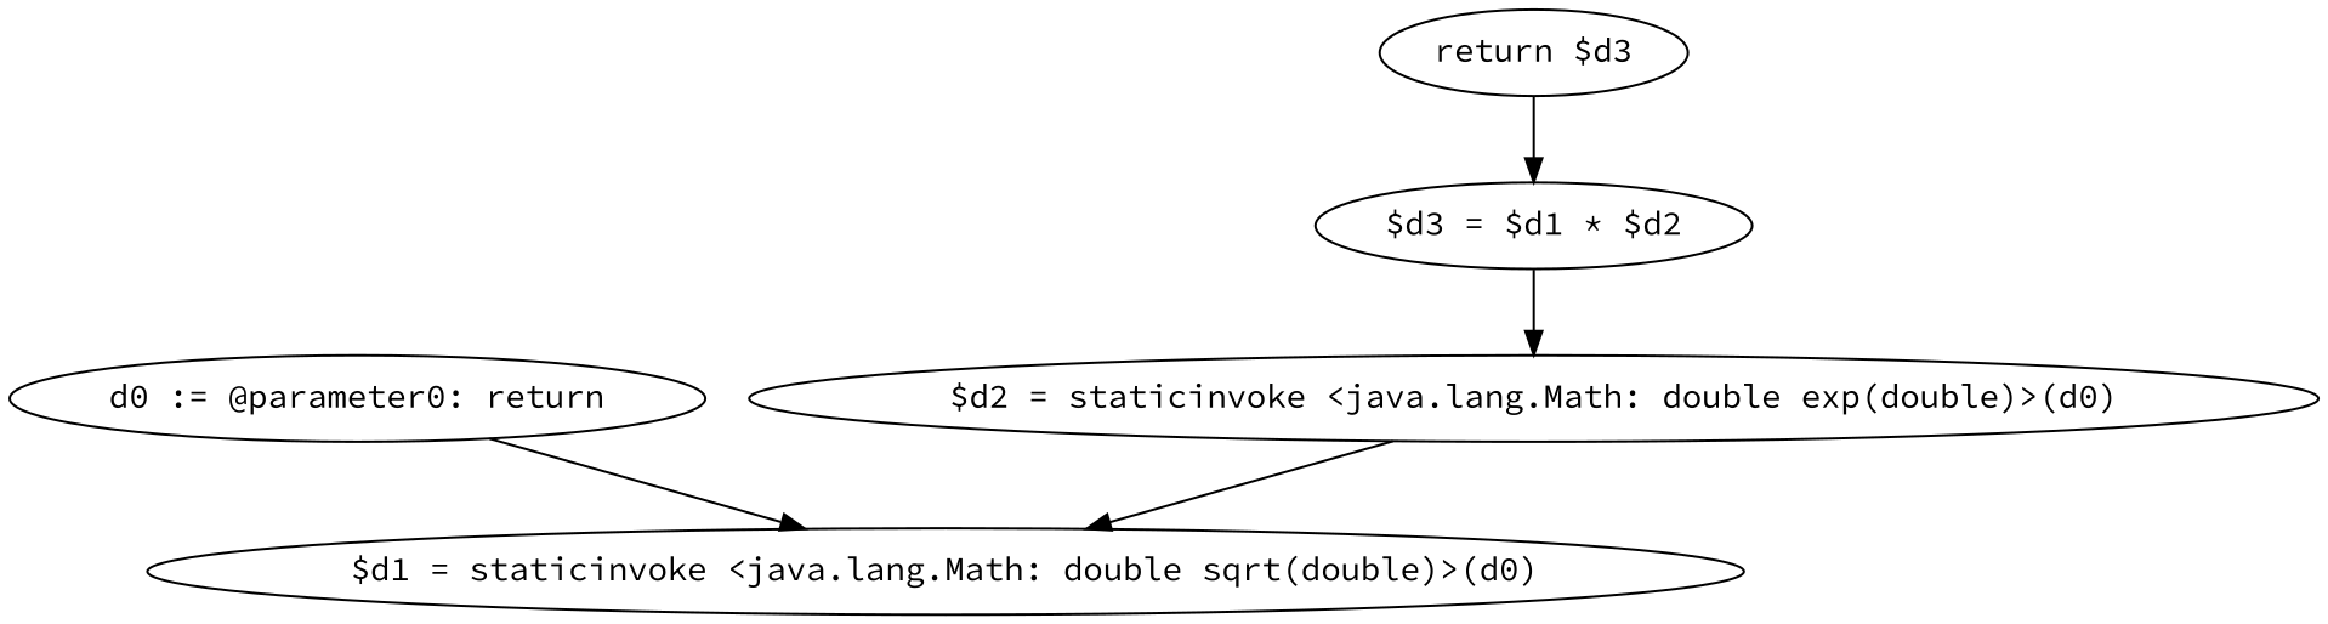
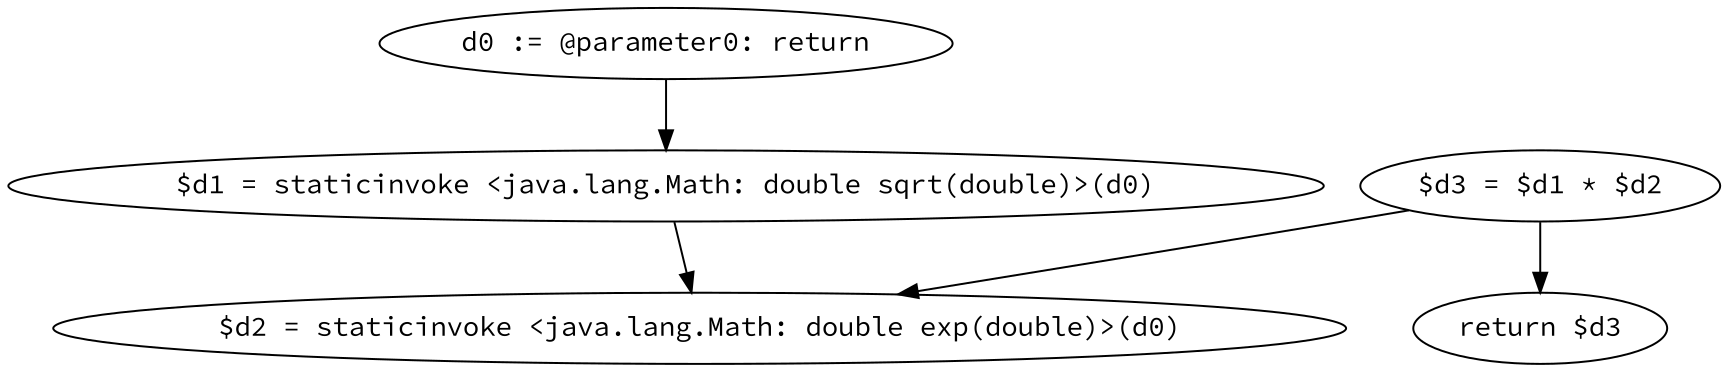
  digraph {
    fontname="Source Code Pro"
    node [fontname="Source Code Pro"]
    edge [fontname="Source Code Pro"]
    n1 [label="d0 := @parameter0: return"]
    "$d1 = staticinvoke <java.lang.Math: double sqrt(double)>(d0)"
    "$d2 = staticinvoke <java.lang.Math: double exp(double)>(d0)"
    "$d3 = $d1 * $d2"
    "return $d3"
    n1 -> "$d1 = staticinvoke <java.lang.Math: double sqrt(double)>(d0)"
-   "$d2 = staticinvoke <java.lang.Math: double exp(double)>(d0)" -> "$d1 = staticinvoke <java.lang.Math: double sqrt(double)>(d0)"
+   "$d1 = staticinvoke <java.lang.Math: double sqrt(double)>(d0)" -> "$d2 = staticinvoke <java.lang.Math: double exp(double)>(d0)"
    "$d3 = $d1 * $d2" -> "$d2 = staticinvoke <java.lang.Math: double exp(double)>(d0)"
-   "return $d3" -> "$d3 = $d1 * $d2"
+   "$d3 = $d1 * $d2" -> "return $d3"
  }
